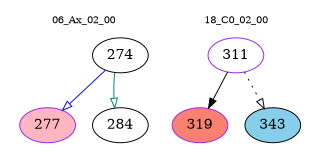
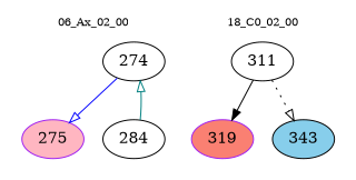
  digraph {
    node [color=black fillcolor=white style=filled]
    edge [arrowhead=onormal color=black style=solid]
    n1 [label=274]
-   n2 [color=purple fillcolor=lightpink label=277]
+   n2 [color=purple fillcolor=lightpink label=275]
    n3 [label=284]
-   n4 [color=purple label=311]
+   n4 [label=311]
    n5 [color=purple fillcolor=salmon label=319]
    n6 [fillcolor=skyblue label=343]
    subgraph cluster_1 {
      color=white
      fontsize=10
      label="06_Ax_02_00"
      n1
      n2
      n3
    }
    subgraph cluster_2 {
      color=white
      fontsize=10
      label="18_C0_02_00"
      n4
      n5
      n6
    }
    n1 -> n2 [color=blue]
-   n1 -> n3 [color=teal]
+   n3 -> n1 [color=teal]
    n4 -> n5 [arrowhead=normal]
    n4 -> n6 [style=dotted]
  }
